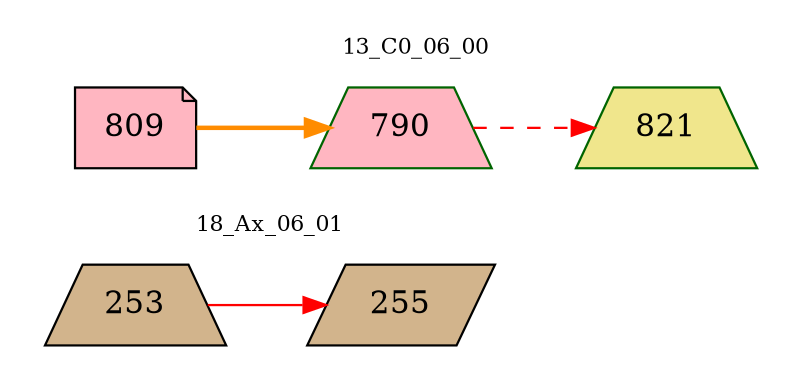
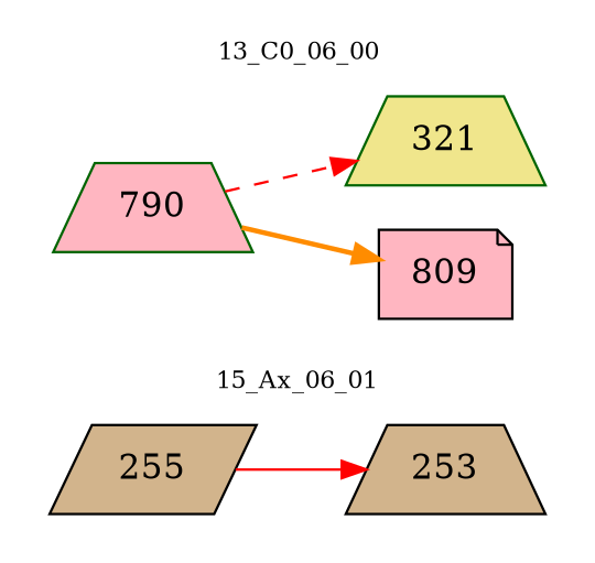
  digraph {
    rankdir=LR
    node [color=black fillcolor=tan shape=trapezium style=filled]
    edge [color=red]
    n1 [label=255 shape=parallelogram]
    n2 [label=253]
    n3 [fillcolor=lightpink label=809 shape=note]
    n4 [color=darkgreen fillcolor=lightpink label=790]
-   n5 [color=darkgreen fillcolor=khaki label=821]
+   n5 [color=darkgreen fillcolor=khaki label=321]
    subgraph cluster_1 {
      color=white
      fontsize=10
-     label="18_Ax_06_01"
+     label="15_Ax_06_01"
      n1
      n2
    }
    subgraph cluster_2 {
      color=white
      fontsize=10
      label="13_C0_06_00"
      n3
      n4
      n5
    }
-   n2 -> n1 [style=solid]
-   n3 -> n4 [color=darkorange style=bold]
+   n1 -> n2 [style=solid]
+   n4 -> n3 [color=darkorange style=bold]
    n4 -> n5 [style=dashed]
  }
